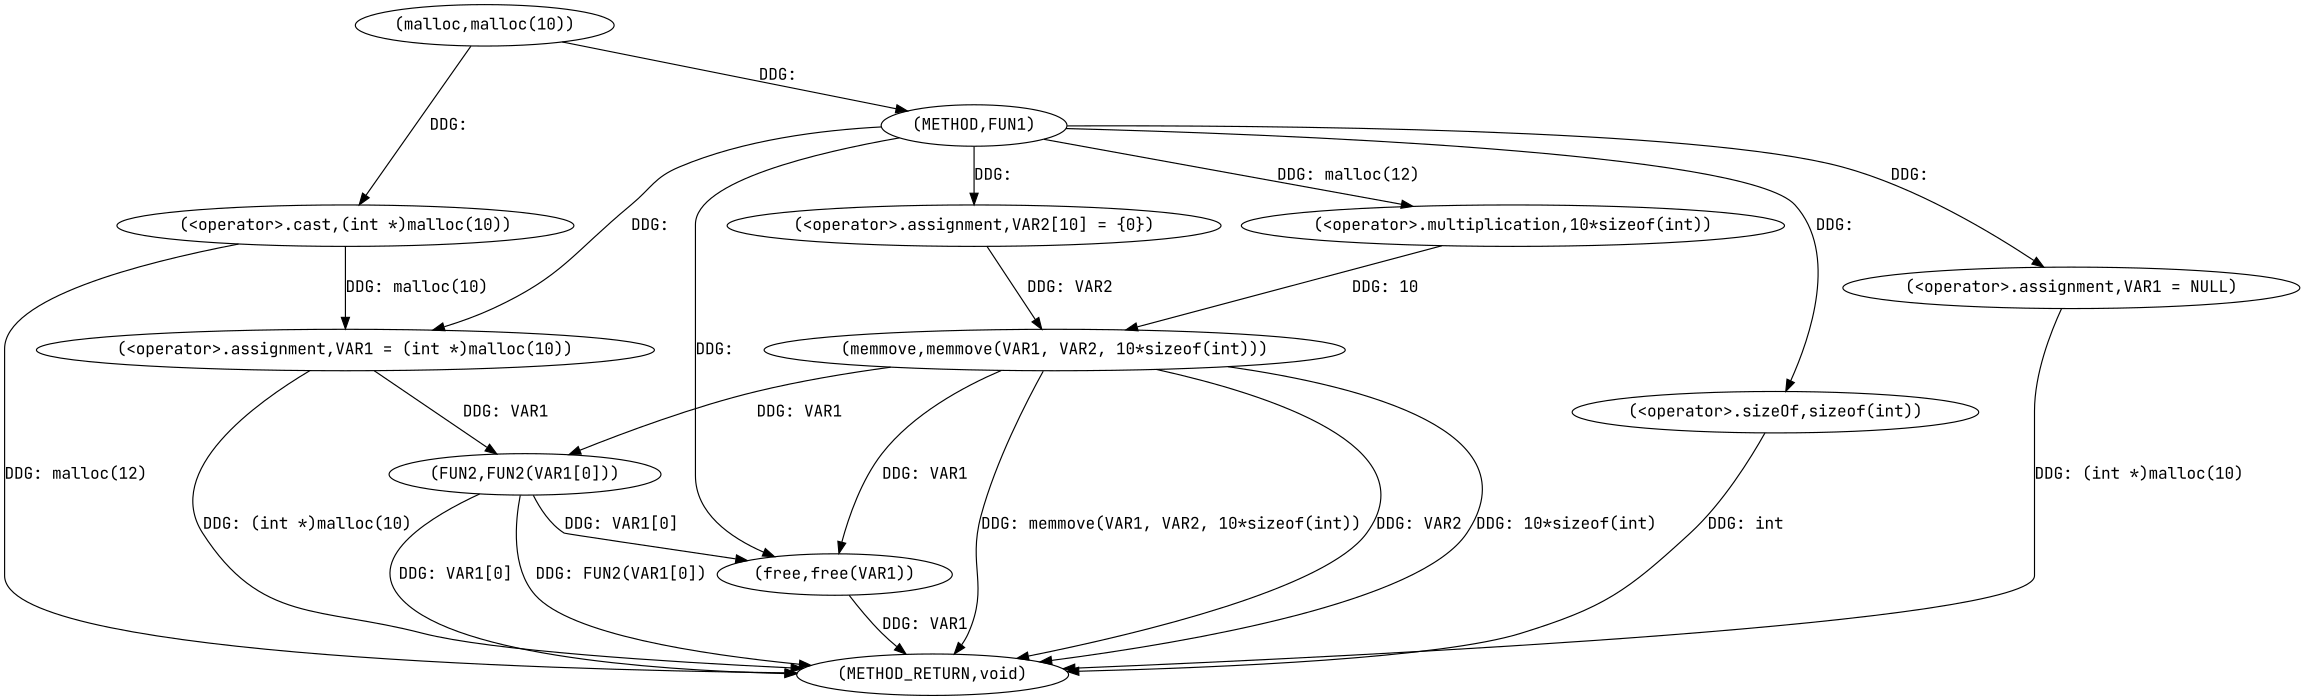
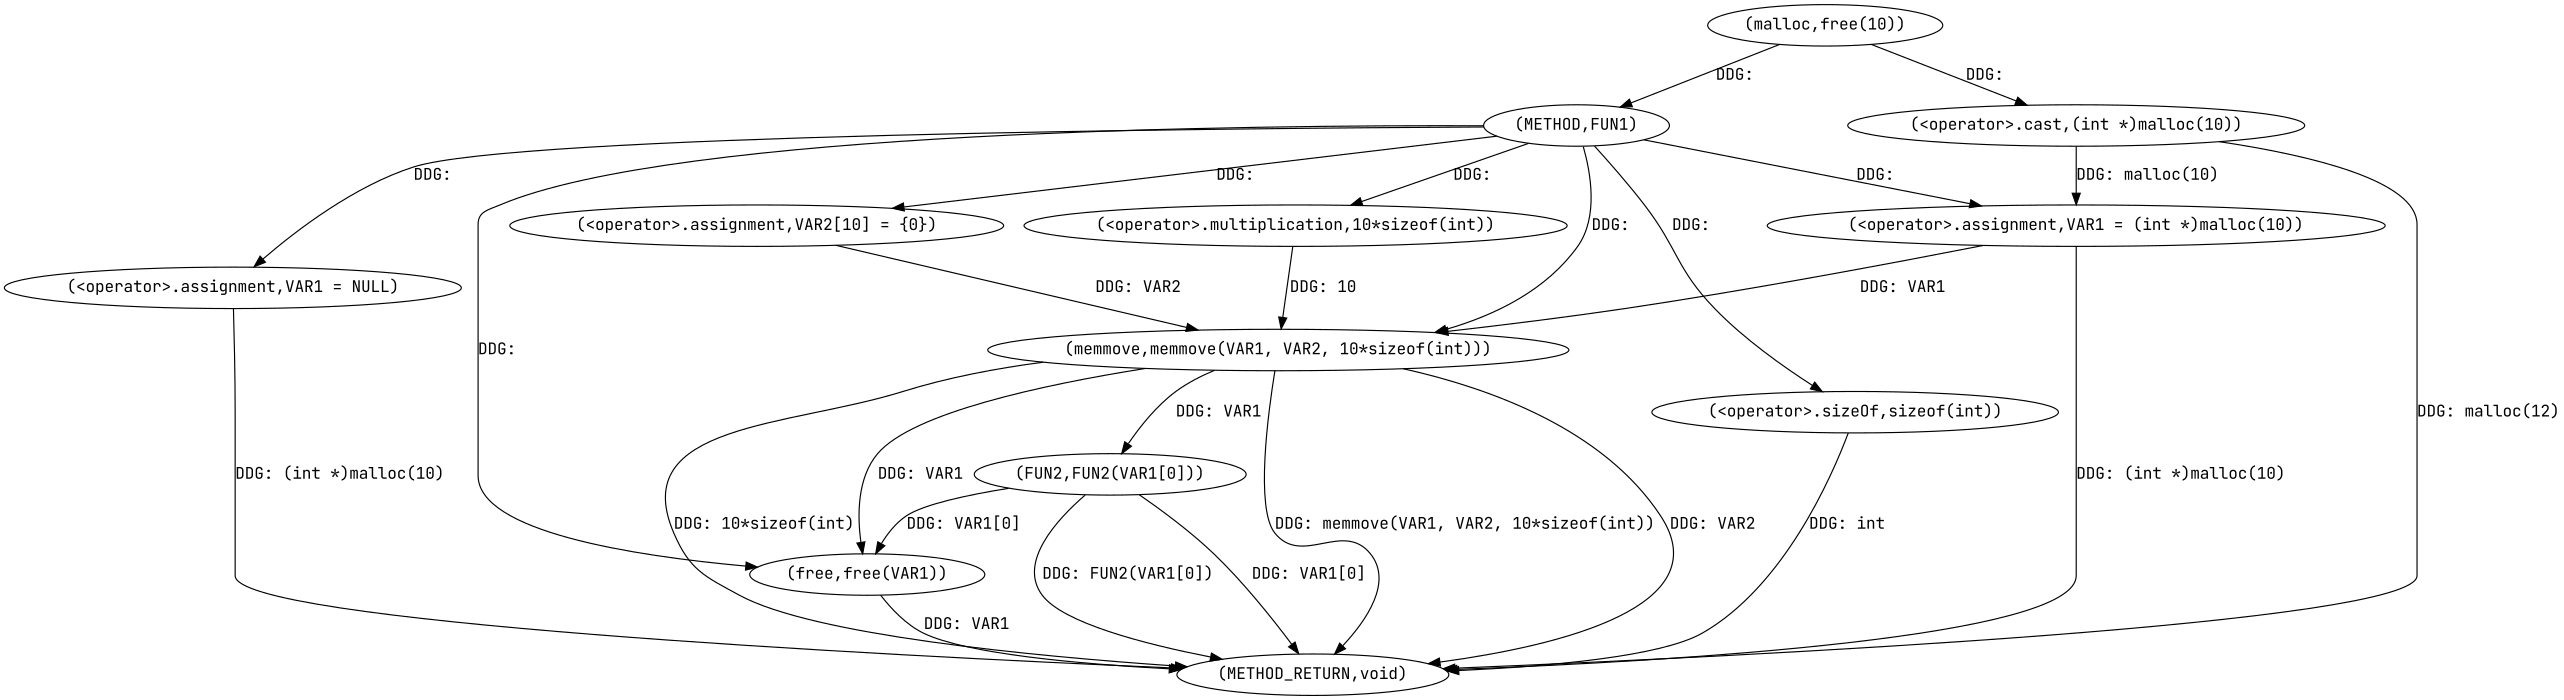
  digraph {
    fontname="JetBrains Mono"
    node [fontname="JetBrains Mono"]
    edge [fontname="JetBrains Mono"]
    n1 [label="(METHOD,FUN1)"]
    n2 [label="(<operator>.assignment,VAR1 = NULL)"]
    n3 [label="(<operator>.assignment,VAR1 = (int *)malloc(10))"]
    n4 [label="(<operator>.assignment,VAR2[10] = {0})"]
    n5 [label="(memmove,memmove(VAR1, VAR2, 10*sizeof(int)))"]
    n6 [label="(<operator>.multiplication,10*sizeof(int))"]
    n7 [label="(<operator>.sizeOf,sizeof(int))"]
    n8 [label="(free,free(VAR1))"]
    n9 [label="(METHOD_RETURN,void)"]
-   n10 [label="(malloc,malloc(10))"]
+   n10 [label="(malloc,free(10))"]
    n11 [label="(<operator>.cast,(int *)malloc(10))"]
    n12 [label="(FUN2,FUN2(VAR1[0]))"]
    n1 -> n2 [label="DDG: "]
    n1 -> n3 [label="DDG: "]
    n1 -> n4 [label="DDG: "]
-   n1 -> n6 [label="DDG: malloc(12)"]
+   n1 -> n5 [label="DDG: "]
+   n1 -> n6 [label="DDG: "]
    n1 -> n7 [label="DDG: "]
    n1 -> n8 [label="DDG: "]
    n2 -> n9 [label="DDG: (int *)malloc(10)"]
-   n3 -> n12 [label="DDG: VAR1"]
+   n3 -> n5 [label="DDG: VAR1"]
    n3 -> n9 [label="DDG: (int *)malloc(10)"]
    n4 -> n5 [label="DDG: VAR2"]
    n5 -> n8 [label="DDG: VAR1"]
    n5 -> n9 [label="DDG: VAR2"]
    n5 -> n9 [label="DDG: 10*sizeof(int)"]
    n5 -> n9 [label="DDG: memmove(VAR1, VAR2, 10*sizeof(int))"]
    n5 -> n12 [label="DDG: VAR1"]
    n6 -> n5 [label="DDG: 10"]
    n7 -> n9 [label="DDG: int"]
    n8 -> n9 [label="DDG: VAR1"]
    n10 -> n1 [label="DDG: "]
    n10 -> n11 [label="DDG: "]
    n11 -> n3 [label="DDG: malloc(10)"]
    n11 -> n9 [label="DDG: malloc(12)"]
    n12 -> n8 [label="DDG: VAR1[0]"]
    n12 -> n9 [label="DDG: FUN2(VAR1[0])"]
    n12 -> n9 [label="DDG: VAR1[0]"]
  }
